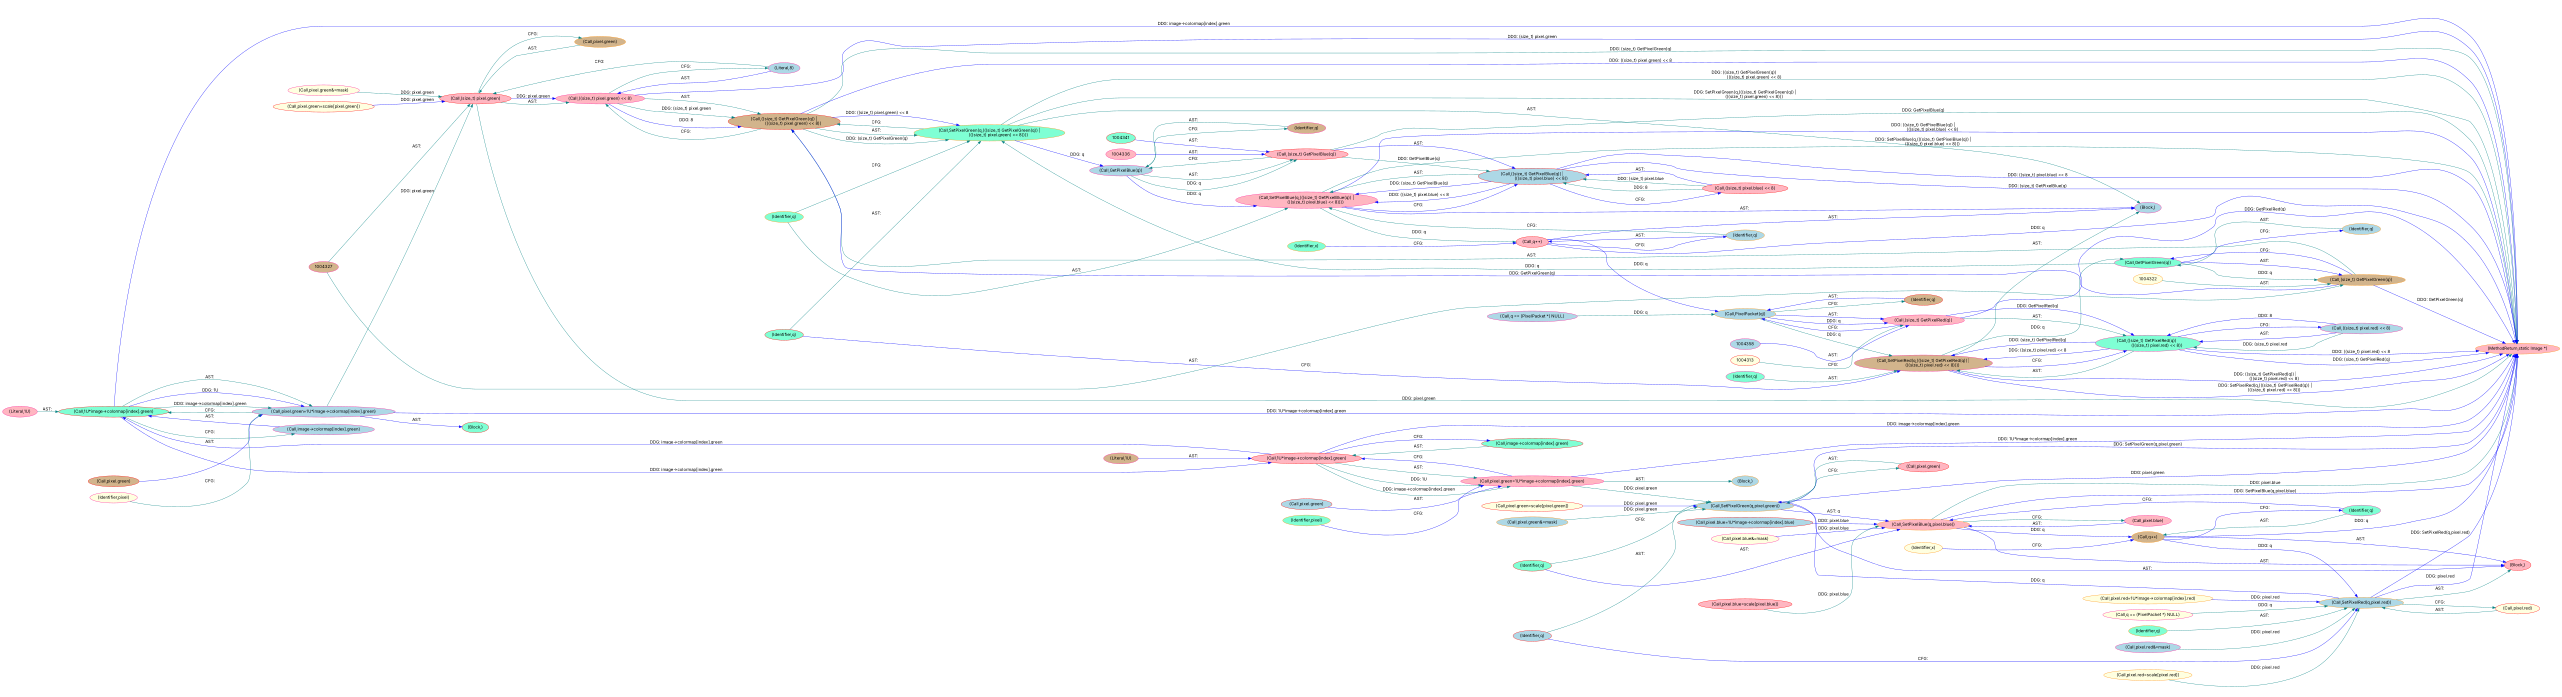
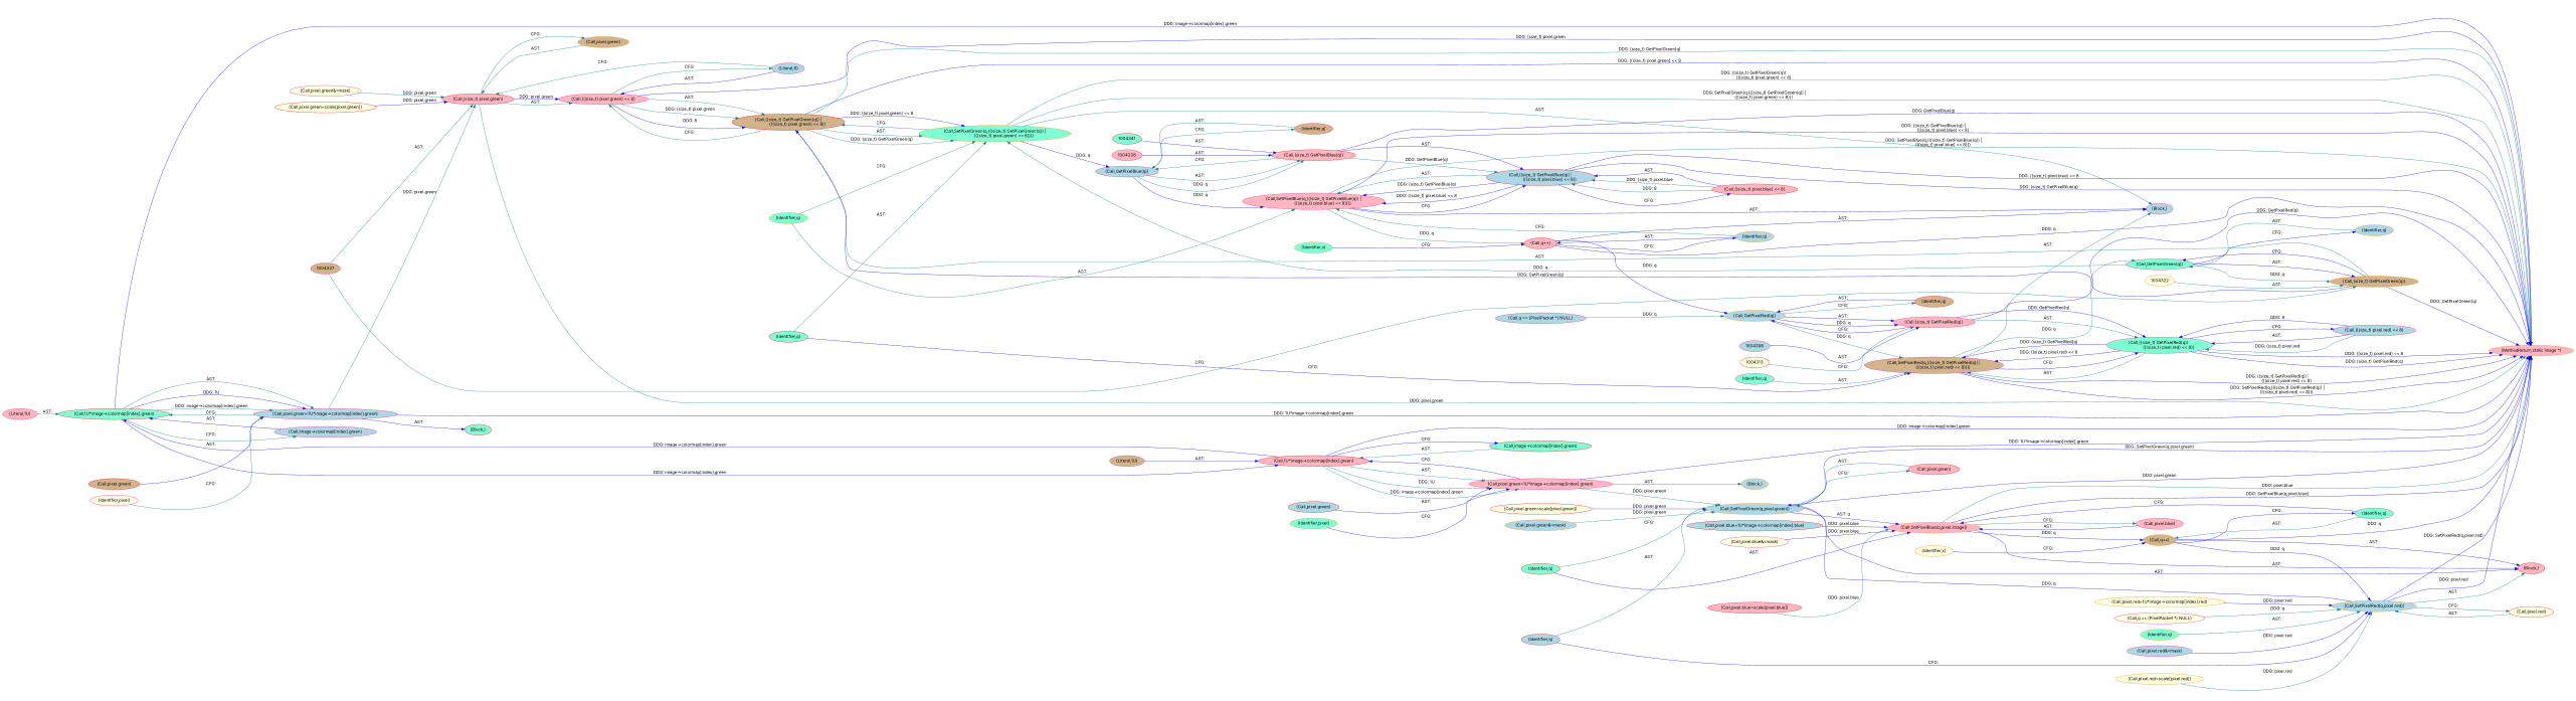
  digraph {
    fontname=Inter
    rankdir=LR
    node [color=deeppink fillcolor=lightblue fontname=Inter style=filled]
    edge [color=blue fontname=Inter]
    n1 [color=red fillcolor=aquamarine label="(Call,1U*image->colormap[index].green)"]
    n2 [color=red fillcolor=lightpink label="(Call,1U*image->colormap[index].green)"]
    n3 [label="(Call,pixel.green=1U*image->colormap[index].green)"]
    n4 [color=darkorange fillcolor=lightpink label="(MethodReturn,static Image *)"]
    n5 [label="(Call,image->colormap[index].green)"]
    n6 [fillcolor=lightpink label="(Call,pixel.green=1U*image->colormap[index].green)"]
    n7 [color=red fillcolor=aquamarine label="(Call,image->colormap[index].green)"]
    n8 [color=red fillcolor=lightpink label="(Call,(size_t) pixel.green)"]
    n9 [color=red fillcolor=aquamarine label="(Block,)"]
    n10 [color=darkorange label="(Call,SetPixelGreen(q,pixel.green))"]
    n11 [color=darkorange label="(Block,)"]
-   n12 [color=darkorange fillcolor=lightpink label="(Call,SetPixelBlue(q,pixel.blue))"]
+   n12 [color=darkorange fillcolor=lightpink label="(Call,SetPixelBlue(q,pixel.image))"]
    n13 [color=red fillcolor=lightpink label="(Block,)"]
    n14 [color=red fillcolor=lightpink label="(Call,pixel.green)"]
    n15 [color=darkorange fillcolor=tan label="(Call,q++)"]
    n16 [fillcolor=lightpink label="(Call,pixel.blue)"]
    n17 [color=darkorange label="(Call,SetPixelRed(q,pixel.red))"]
    n18 [fillcolor=aquamarine label="(Identifier,q)"]
    n19 [color=red fillcolor=lightyellow label="(Call,pixel.red)"]
    n20 [fillcolor=lightpink label="(Call,((size_t) pixel.green) << 8)"]
    n21 [color=darkorange fillcolor=tan label="(Call,pixel.green)"]
    n22 [color=red fillcolor=tan label="(Call,((size_t) GetPixelGreen(q)) |\n                (((size_t) pixel.green) << 8))"]
    n23 [label="(Literal,8)"]
    n24 [color=darkorange fillcolor=aquamarine label="(Call,SetPixelGreen(q,(((size_t) GetPixelGreen(q)) |\n                (((size_t) pixel.green) << 8))))"]
    n25 [label="(Call,GetPixelBlue(q))"]
    n26 [label="(Block,)"]
    n27 [fillcolor=lightpink label="(Call,SetPixelBlue(q,(((size_t) GetPixelBlue(q)) |\n                (((size_t) pixel.blue) << 8))))"]
    n28 [color=red fillcolor=lightpink label="(Call,(size_t) GetPixelBlue(q))"]
    n29 [fillcolor=tan label="(Identifier,q)"]
    n30 [color=red fillcolor=lightpink label="(Call,q++)"]
    n31 [color=red label="(Call,((size_t) GetPixelBlue(q)) |\n                (((size_t) pixel.blue) << 8))"]
-   n32 [color=darkorange label="(Call,PixelPacket(q))"]
+   n32 [color=darkorange label="(Call,GetPixelRed(q))"]
    n33 [color=darkorange label="(Identifier,q)"]
    n34 [color=red fillcolor=lightpink label="(Call,((size_t) pixel.blue) << 8)"]
    n35 [fillcolor=tan label="(Call,SetPixelRed(q,(((size_t) GetPixelRed(q)) |\n                (((size_t) pixel.red) << 8))))"]
    n36 [fillcolor=lightpink label="(Call,(size_t) GetPixelRed(q))"]
    n37 [color=red fillcolor=tan label="(Identifier,q)"]
    n38 [fillcolor=aquamarine label="(Call,GetPixelGreen(q))"]
    n39 [fillcolor=aquamarine label="(Call,((size_t) GetPixelRed(q)) |\n                (((size_t) pixel.red) << 8))"]
    n40 [color=darkorange fillcolor=tan label="(Call,(size_t) GetPixelGreen(q))"]
    n41 [color=darkorange label="(Identifier,q)"]
    n42 [label="(Call,((size_t) pixel.red) << 8)"]
    n43 [color=darkorange fillcolor=lightyellow label="(Identifier,x)"]
    n44 [color=red fillcolor=lightpink label="(Call,pixel.blue=scale[pixel.blue])"]
    n45 [color=darkorange fillcolor=aquamarine label="(Identifier,pixel)"]
    n46 [color=red fillcolor=tan label="(Call,pixel.green)"]
    n47 [color=red fillcolor=aquamarine label="(Identifier,q)"]
    n48 [color=darkorange fillcolor=lightyellow label="(Call,pixel.red=scale[pixel.red])"]
    n49 [fillcolor=lightpink label="(Literal,1U)"]
    n50 [color=darkorange label="(Call,pixel.green&=mask)"]
    n51 [color=red label="(Call,pixel.blue=1U*image->colormap[index].blue)"]
    n52 [color=red fillcolor=aquamarine label="(Identifier,q)"]
    n53 [label="(Call,q == (PixelPacket *) NULL)"]
    n54 [color=red label="(Identifier,q)"]
    n55 [fillcolor=aquamarine label="(Identifier,q)"]
    n56 [color=darkorange fillcolor=aquamarine label="(Identifier,q)"]
    n57 [label="(Call,pixel.red&=mask)"]
    n58 [fillcolor=lightyellow label="(Call,pixel.green&=mask)"]
    n59 [color=darkorange fillcolor=lightyellow label="(Call,pixel.red=1U*image->colormap[index].red)"]
    n60 [color=red fillcolor=lightyellow label="(Call,pixel.green=scale[pixel.green])"]
    n61 [color=red label="(Call,pixel.green)"]
    n62 [fillcolor=tan label="(Literal,1U)"]
    n63 [color=red fillcolor=lightyellow label="(Call,pixel.green=scale[pixel.green])"]
    n64 [fillcolor=lightyellow label="(Call,pixel.blue&=mask)"]
    n65 [fillcolor=lightyellow label="(Call,q == (PixelPacket *) NULL)"]
    n66 [fillcolor=lightyellow label="(Identifier,pixel)"]
    n67 [color=darkorange fillcolor=aquamarine label="(Identifier,q)"]
    n68 [color=darkorange fillcolor=aquamarine label="(Identifier,x)"]
    1004327 [fillcolor=tan]
    1004322 [color=darkorange fillcolor=lightyellow]
-   1004308 [label=1004358]
+   1004308
    1004313 [color=red fillcolor=lightyellow]
    1004336 [fillcolor=lightpink]
    1004341 [color=red fillcolor=aquamarine]
    n1 -> n2 [label="DDG: image->colormap[index].green"]
    n1 -> n3 [color=teal label="AST: "]
    n1 -> n3 [label="DDG: 1U"]
    n1 -> n3 [color=teal label="DDG: image->colormap[index].green"]
    n1 -> n4 [label="DDG: image->colormap[index].green"]
    n1 -> n5 [color=teal label="CFG: "]
    n2 -> n1 [label="DDG: image->colormap[index].green"]
    n2 -> n4 [label="DDG: image->colormap[index].green"]
    n2 -> n6 [color=teal label="AST: "]
    n2 -> n6 [color=teal label="DDG: 1U"]
    n2 -> n6 [color=teal label="DDG: image->colormap[index].green"]
    n2 -> n7 [label="CFG: "]
    n3 -> n1 [color=teal label="CFG: "]
    n3 -> n4 [label="DDG: 1U*image->colormap[index].green"]
    n3 -> n8 [color=teal label="DDG: pixel.green"]
    n3 -> n9 [label="AST: "]
    n5 -> n1 [label="AST: "]
    n6 -> n2 [label="CFG: "]
    n6 -> n4 [label="DDG: 1U*image->colormap[index].green"]
    n6 -> n10 [color=teal label="DDG: pixel.green"]
    n6 -> n11 [color=teal label="AST: "]
    n7 -> n2 [color=teal label="AST: "]
    n8 -> n4 [color=teal label="DDG: pixel.green"]
    n8 -> n20 [color=teal label="AST: "]
    n8 -> n20 [label="DDG: pixel.green"]
    n8 -> n21 [color=teal label="CFG: "]
    n10 -> n4 [label="DDG: SetPixelGreen(q,pixel.green)"]
    n10 -> n4 [label="DDG: pixel.green"]
    n10 -> n12 [label="AST: q"]
    n10 -> n13 [label="AST: "]
    n10 -> n14 [color=teal label="CFG: "]
    n12 -> n4 [color=teal label="DDG: pixel.blue"]
    n12 -> n4 [label="DDG: SetPixelBlue(q,pixel.blue)"]
    n12 -> n13 [label="AST: "]
    n12 -> n15 [label="DDG: q"]
    n12 -> n16 [color=teal label="CFG: "]
    n14 -> n10 [color=teal label="AST: "]
    n15 -> n4 [label="DDG: q"]
    n15 -> n13 [label="AST: "]
    n15 -> n17 [label="DDG: q"]
    n15 -> n18 [label="CFG: "]
    n16 -> n12 [label="AST: "]
    n17 -> n4 [label="DDG: SetPixelRed(q,pixel.red)"]
    n17 -> n4 [label="DDG: pixel.red"]
    n17 -> n10 [label="DDG: q"]
    n17 -> n13 [color=teal label="AST: "]
    n17 -> n19 [color=teal label="CFG: "]
    n18 -> n12 [label="CFG: "]
    n18 -> n15 [color=teal label="AST: "]
    n19 -> n17 [color=teal label="AST: "]
    n20 -> n4 [label="DDG: (size_t) pixel.green"]
    n20 -> n22 [color=teal label="AST: "]
    n20 -> n22 [color=teal label="DDG: (size_t) pixel.green"]
    n20 -> n22 [label="DDG: 8"]
    n20 -> n23 [color=teal label="CFG: "]
    n21 -> n8 [color=teal label="AST: "]
    n22 -> n4 [color=teal label="DDG: (size_t) GetPixelGreen(q)"]
    n22 -> n4 [label="DDG: ((size_t) pixel.green) << 8"]
    n22 -> n20 [color=teal label="CFG: "]
    n22 -> n24 [color=teal label="AST: "]
    n22 -> n24 [color=teal label="DDG: (size_t) GetPixelGreen(q)"]
    n22 -> n24 [label="DDG: ((size_t) pixel.green) << 8"]
    n23 -> n8 [color=teal label="CFG: "]
    n23 -> n20 [label="AST: "]
    n24 -> n4 [color=teal label="DDG: ((size_t) GetPixelGreen(q)) |\n                (((size_t) pixel.green) << 8)"]
    n24 -> n4 [color=teal label="DDG: SetPixelGreen(q,(((size_t) GetPixelGreen(q)) |\n                (((size_t) pixel.green) << 8)))"]
    n24 -> n22 [color=teal label="CFG: "]
    n24 -> n25 [label="DDG: q"]
    n24 -> n26 [color=teal label="AST: "]
    n25 -> n27 [label="DDG: q"]
    n25 -> n28 [color=teal label="AST: "]
    n25 -> n28 [color=teal label="DDG: q"]
    n25 -> n29 [color=teal label="CFG: "]
    n27 -> n4 [label="DDG: ((size_t) GetPixelBlue(q)) |\n                (((size_t) pixel.blue) << 8)"]
    n27 -> n4 [color=teal label="DDG: SetPixelBlue(q,(((size_t) GetPixelBlue(q)) |\n                (((size_t) pixel.blue) << 8)))"]
    n27 -> n26 [label="AST: "]
    n27 -> n30 [color=teal label="DDG: q"]
    n27 -> n31 [label="CFG: "]
-   n28 -> n4 [color=teal label="DDG: GetPixelBlue(q)"]
+   n28 -> n4 [label="DDG: GetPixelBlue(q)"]
    n28 -> n25 [color=teal label="CFG: "]
    n28 -> n31 [label="AST: "]
    n28 -> n31 [color=teal label="DDG: GetPixelBlue(q)"]
    n29 -> n25 [color=teal label="AST: "]
    n30 -> n4 [label="DDG: q"]
    n30 -> n26 [label="AST: "]
    n30 -> n32 [label="DDG: q"]
    n30 -> n33 [label="CFG: "]
    n31 -> n4 [label="DDG: ((size_t) pixel.blue) << 8"]
    n31 -> n4 [label="DDG: (size_t) GetPixelBlue(q)"]
    n31 -> n27 [color=teal label="AST: "]
    n31 -> n27 [label="DDG: (size_t) GetPixelBlue(q)"]
    n31 -> n27 [label="DDG: ((size_t) pixel.blue) << 8"]
    n31 -> n34 [label="CFG: "]
    n32 -> n35 [color=teal label="DDG: q"]
    n32 -> n36 [label="AST: "]
    n32 -> n36 [label="DDG: q"]
    n32 -> n37 [color=teal label="CFG: "]
    n33 -> n27 [color=teal label="CFG: "]
    n33 -> n30 [label="AST: "]
    n34 -> n31 [label="AST: "]
    n34 -> n31 [color=teal label="DDG: (size_t) pixel.blue"]
    n34 -> n31 [color=teal label="DDG: 8"]
    n35 -> n4 [label="DDG: ((size_t) GetPixelRed(q)) |\n                (((size_t) pixel.red) << 8)"]
    n35 -> n4 [label="DDG: SetPixelRed(q,(((size_t) GetPixelRed(q)) |\n                (((size_t) pixel.red) << 8)))"]
    n35 -> n26 [color=teal label="AST: "]
    n35 -> n38 [color=teal label="DDG: q"]
    n35 -> n39 [label="CFG: "]
    n36 -> n4 [label="DDG: GetPixelRed(q)"]
    n36 -> n32 [label="CFG: "]
    n36 -> n39 [color=teal label="AST: "]
    n36 -> n39 [label="DDG: GetPixelRed(q)"]
    n37 -> n32 [label="AST: "]
    n38 -> n24 [color=teal label="DDG: q"]
    n38 -> n40 [label="AST: "]
    n38 -> n40 [color=teal label="DDG: q"]
    n38 -> n41 [label="CFG: "]
    n39 -> n4 [label="DDG: ((size_t) pixel.red) << 8"]
    n39 -> n4 [label="DDG: (size_t) GetPixelRed(q)"]
    n39 -> n35 [color=teal label="AST: "]
    n39 -> n35 [label="DDG: (size_t) GetPixelRed(q)"]
    n39 -> n35 [label="DDG: ((size_t) pixel.red) << 8"]
    n39 -> n42 [label="CFG: "]
    n40 -> n4 [label="DDG: GetPixelGreen(q)"]
    n40 -> n22 [color=teal label="AST: "]
    n40 -> n22 [label="DDG: GetPixelGreen(q)"]
    n40 -> n38 [label="CFG: "]
    n41 -> n38 [color=teal label="AST: "]
    n42 -> n39 [label="AST: "]
    n42 -> n39 [color=teal label="DDG: (size_t) pixel.red"]
    n42 -> n39 [label="DDG: 8"]
    n43 -> n15 [label="CFG: "]
    n44 -> n12 [color=teal label="DDG: pixel.blue"]
    n45 -> n6 [label="CFG: "]
    n46 -> n3 [label="AST: "]
    n47 -> n24 [color=teal label="AST: "]
    n47 -> n35 [label="CFG: "]
    n48 -> n17 [color=teal label="DDG: pixel.red"]
    n49 -> n1 [color=teal label="AST: "]
    n50 -> n10 [color=teal label="DDG: pixel.green"]
    n51 -> n12 [label="DDG: pixel.blue"]
    n52 -> n10 [color=teal label="CFG: "]
    n52 -> n12 [label="AST: "]
    n53 -> n32 [color=teal label="DDG: q"]
    n54 -> n10 [color=teal label="AST: "]
    n54 -> n17 [label="CFG: "]
    n55 -> n35 [color=teal label="AST: "]
    n56 -> n17 [color=teal label="AST: "]
-   n57 -> n17 [color=teal label="DDG: pixel.red"]
+   n57 -> n17 [label="DDG: pixel.red"]
    n58 -> n8 [color=teal label="DDG: pixel.green"]
    n59 -> n17 [label="DDG: pixel.red"]
    n60 -> n10 [label="DDG: pixel.green"]
    n61 -> n6 [label="AST: "]
    n62 -> n2 [label="AST: "]
    n63 -> n8 [label="DDG: pixel.green"]
    n64 -> n12 [label="DDG: pixel.blue"]
    n65 -> n17 [color=teal label="DDG: q"]
    n66 -> n3 [color=teal label="CFG: "]
    n67 -> n24 [color=teal label="CFG: "]
    n67 -> n27 [color=teal label="AST: "]
    n68 -> n30 [label="CFG: "]
    1004327 -> n8 [color=teal label="AST: "]
-   1004327 -> n40 [color=teal label="AST: "]
+   1004327 -> n40 [color=teal label="CFG: "]
    1004322 -> n40 [color=teal label="AST: "]
    1004308 -> n36 [label="AST: "]
    1004313 -> n36 [color=teal label="CFG: "]
    1004336 -> n28 [label="AST: "]
    1004341 -> n28 [label="AST: "]
  }
